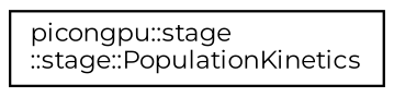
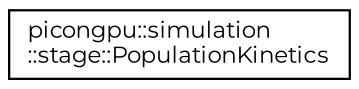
  digraph {
    rankdir=LR
    fontname=Montserrat
-   n1 [color=black fillcolor=white fontname=Montserrat fontsize=10 height=0.2 label="picongpu::stage\l::stage::PopulationKinetics" shape=record style=filled width=0.4]
+   n1 [color=black fillcolor=white fontname=Montserrat fontsize=10 height=0.2 label="picongpu::simulation\l::stage::PopulationKinetics" shape=record style=filled width=0.4]
  }
